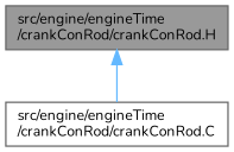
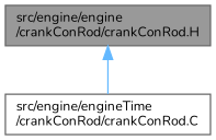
  digraph {
    fontname=Nunito
    node [fontname=Nunito fontsize=10 shape=box style=filled]
-   n1 [color=gray40 fillcolor=grey60 fontcolor=black height=0.2 label="src/engine/engineTime\l/crankConRod/crankConRod.H" width=0.4]
+   n1 [color=gray40 fillcolor=grey60 fontcolor=black height=0.2 label="src/engine/engine\l/crankConRod/crankConRod.H" width=0.4]
    n2 [color=grey40 fillcolor=white height=0.2 label="src/engine/engineTime\l/crankConRod/crankConRod.C" width=0.4]
    n1 -> n2 [color=steelblue1 dir=back fontname=Nunito fontsize=10 labelfontname=Helvetica labelfontsize=10 style=solid]
  }
